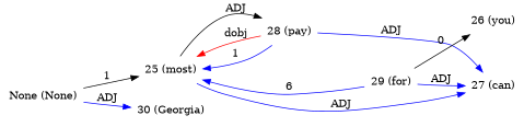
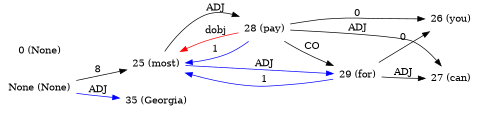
  digraph {
    rankdir=LR
    node [shape=plaintext]
    edge [dir=forward]
    n1 [label="None (None)"]
    n2 [label="25 (most)"]
-   n3 [label="30 (Georgia)"]
+   n3 [label="35 (Georgia)"]
    n4 [label="28 (pay)"]
    n5 [label="29 (for)"]
    n6 [label="26 (you)"]
    n7 [label="27 (can)"]
-   n1 -> n2 [label=1]
+   n8 [label="0 (None)"]
+   n1 -> n2 [label=8]
    n1 -> n3 [color=blue label=ADJ]
    n2 -> n4 [label=ADJ]
-   n2 -> n7 [color=blue label=ADJ]
+   n2 -> n5 [color=blue label=ADJ]
    n4 -> n2 [color=red label=dobj]
    n4 -> n2 [color=blue label=1]
-   n4 -> n7 [label=ADJ color=blue]
-   n5 -> n2 [color=blue label=6]
+   n4 -> n5 [label=CO]
+   n4 -> n6 [label=0]
+   n4 -> n7 [label=ADJ]
+   n5 -> n2 [color=blue label=1]
    n5 -> n6 [color=black label=0]
-   n5 -> n7 [color=blue label=ADJ]
+   n5 -> n7 [color=black label=ADJ]
  }
